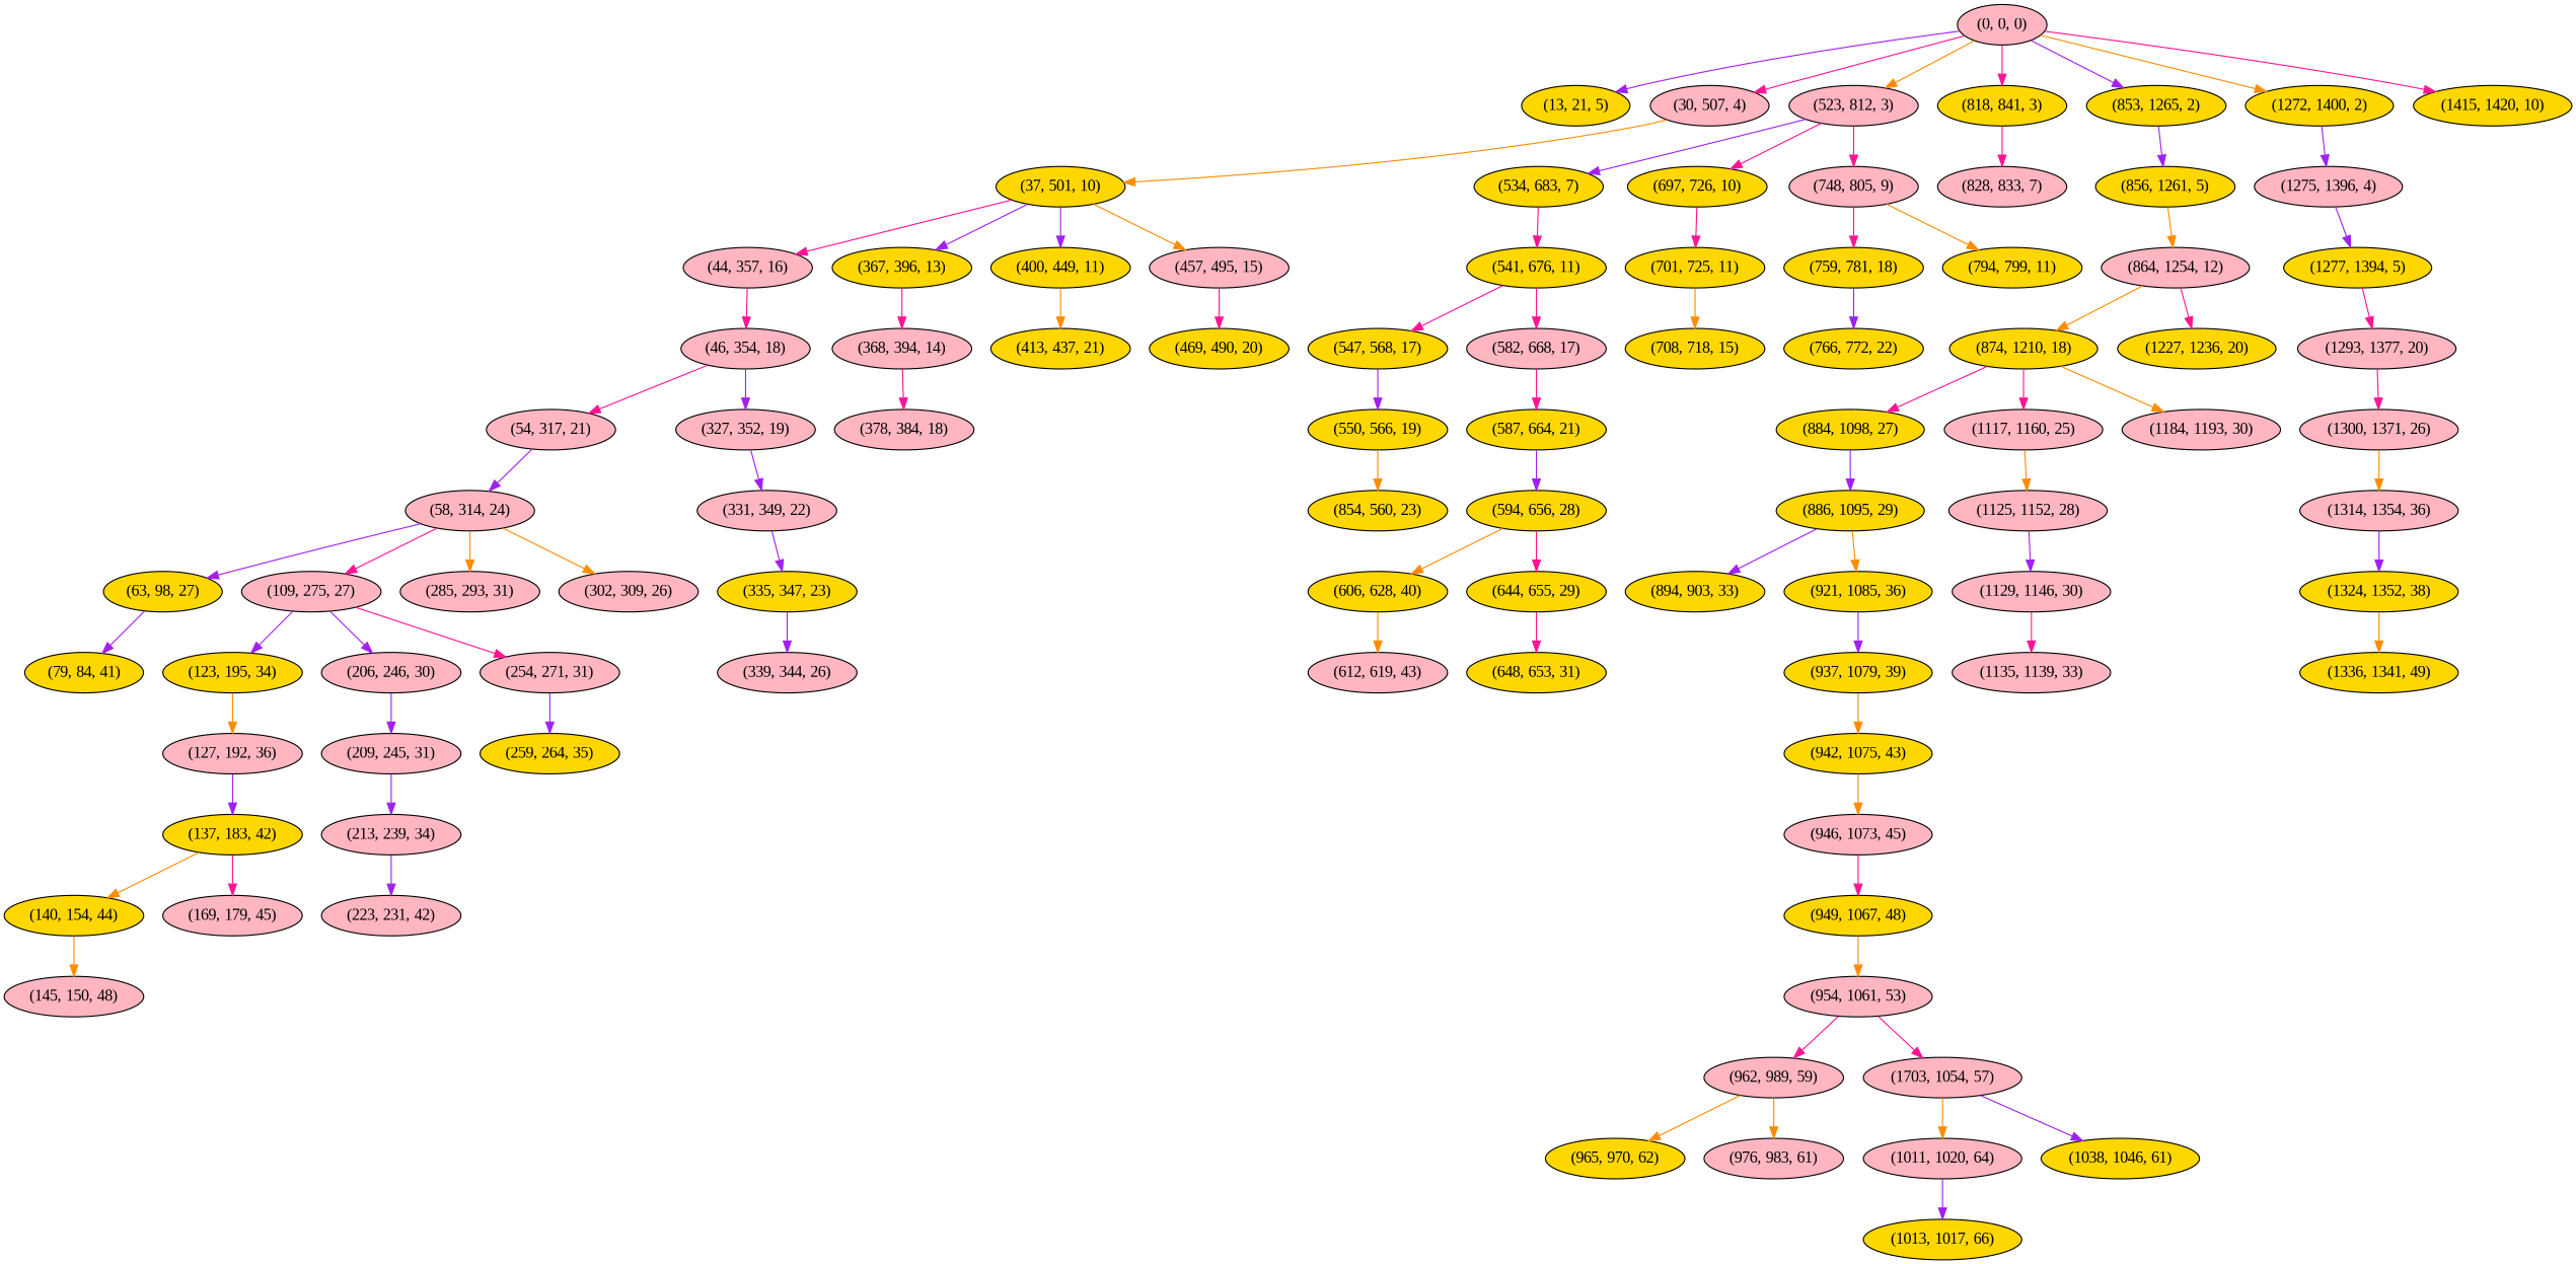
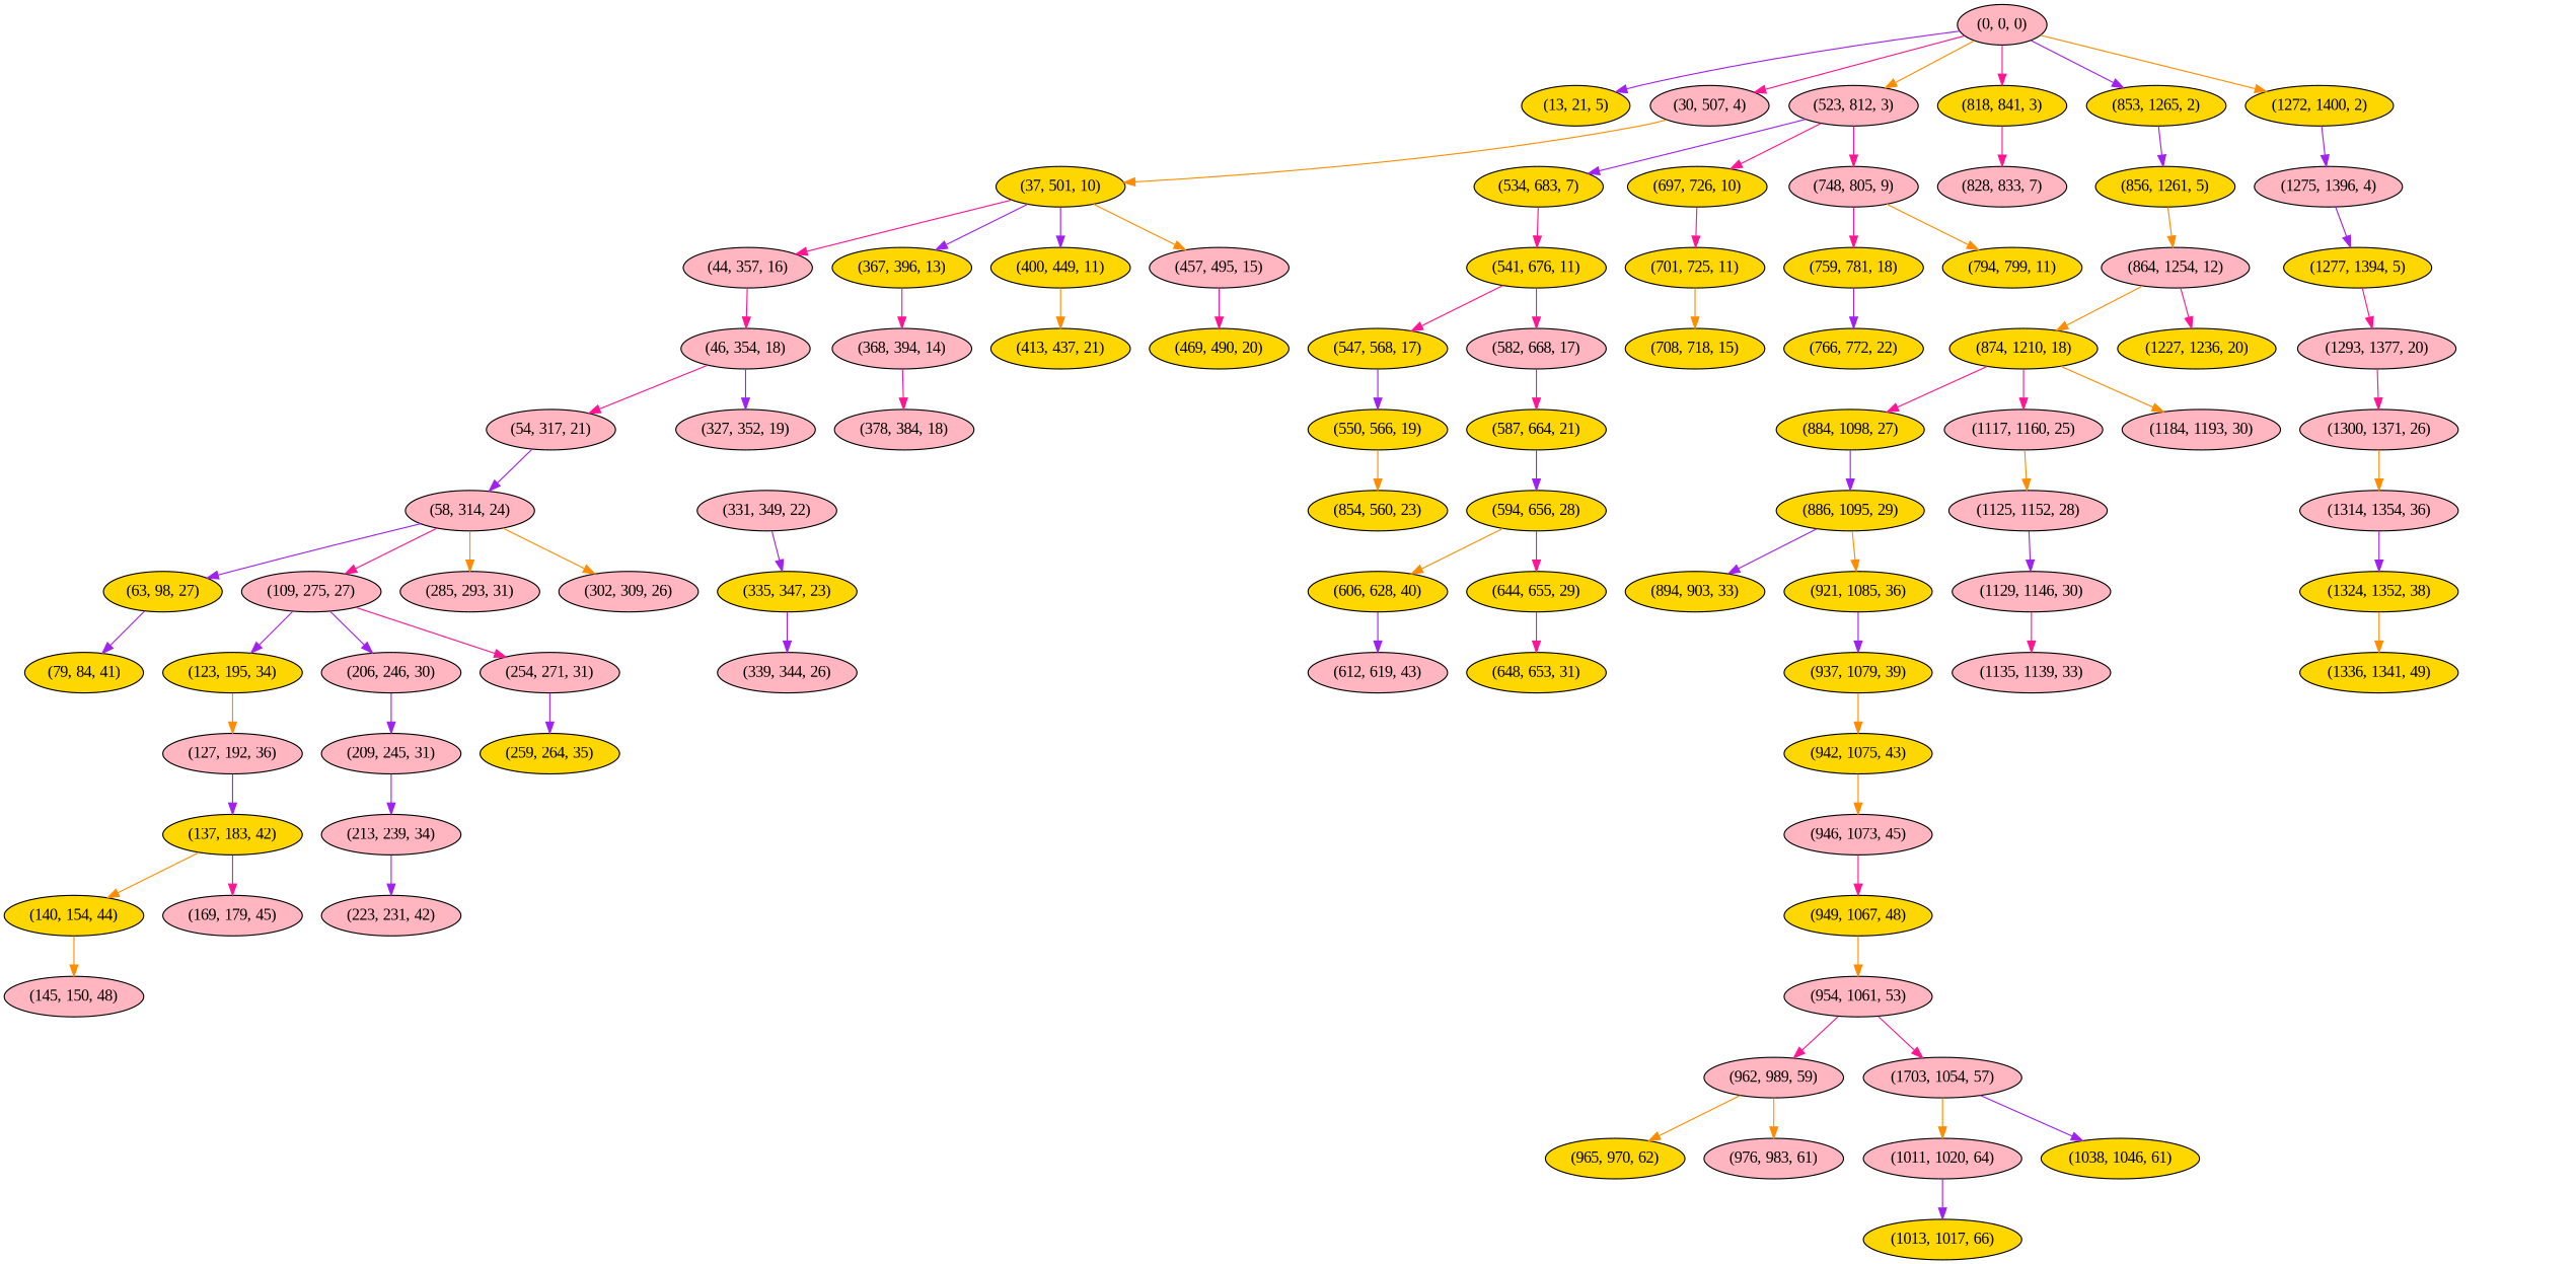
  digraph {
    fontname="Liberation Serif"
    node [fillcolor=gold fontname="Liberation Serif" style=filled]
    edge [color=purple fontname="Liberation Serif"]
    "(0, 0, 0)" [fillcolor=lightpink]
    "(13, 21, 5)"
    "(30, 507, 4)" [fillcolor=lightpink]
    "(523, 812, 3)" [fillcolor=lightpink]
    "(818, 841, 3)"
    "(853, 1265, 2)"
    "(1272, 1400, 2)"
-   "(1415, 1420, 10)"
    "(37, 501, 10)"
    "(534, 683, 7)"
    "(697, 726, 10)"
    "(748, 805, 9)" [fillcolor=lightpink]
    "(828, 833, 7)" [fillcolor=lightpink]
    "(856, 1261, 5)"
    "(1275, 1396, 4)" [fillcolor=lightpink]
    "(44, 357, 16)" [fillcolor=lightpink]
    "(367, 396, 13)"
    "(400, 449, 11)"
    "(457, 495, 15)" [fillcolor=lightpink]
    "(46, 354, 18)" [fillcolor=lightpink]
    "(368, 394, 14)" [fillcolor=lightpink]
    "(413, 437, 21)"
    "(469, 490, 20)"
    "(54, 317, 21)" [fillcolor=lightpink]
    "(327, 352, 19)" [fillcolor=lightpink]
    "(58, 314, 24)" [fillcolor=lightpink]
    "(331, 349, 22)" [fillcolor=lightpink]
    "(63, 98, 27)"
    "(109, 275, 27)" [fillcolor=lightpink]
    "(285, 293, 31)" [fillcolor=lightpink]
    "(302, 309, 26)" [fillcolor=lightpink]
    "(79, 84, 41)"
    "(123, 195, 34)"
    "(206, 246, 30)" [fillcolor=lightpink]
    "(254, 271, 31)" [fillcolor=lightpink]
    "(127, 192, 36)" [fillcolor=lightpink]
    "(209, 245, 31)" [fillcolor=lightpink]
    "(259, 264, 35)"
    "(137, 183, 42)"
    "(140, 154, 44)"
    "(169, 179, 45)" [fillcolor=lightpink]
    "(145, 150, 48)" [fillcolor=lightpink]
    "(213, 239, 34)" [fillcolor=lightpink]
    "(223, 231, 42)" [fillcolor=lightpink]
    "(335, 347, 23)"
    "(339, 344, 26)" [fillcolor=lightpink]
    "(378, 384, 18)" [fillcolor=lightpink]
    "(541, 676, 11)"
    "(701, 725, 11)"
    "(759, 781, 18)"
    "(794, 799, 11)"
    "(547, 568, 17)"
    "(582, 668, 17)" [fillcolor=lightpink]
    "(550, 566, 19)"
    "(587, 664, 21)"
    n56 [label="(854, 560, 23)"]
    "(594, 656, 28)"
    "(606, 628, 40)"
    "(644, 655, 29)"
    "(612, 619, 43)" [fillcolor=lightpink]
    "(648, 653, 31)"
    "(708, 718, 15)"
    "(766, 772, 22)"
    "(864, 1254, 12)" [fillcolor=lightpink]
    "(874, 1210, 18)"
    "(1227, 1236, 20)"
    "(884, 1098, 27)"
    "(1117, 1160, 25)" [fillcolor=lightpink]
    "(1184, 1193, 30)" [fillcolor=lightpink]
    "(886, 1095, 29)"
    "(1125, 1152, 28)" [fillcolor=lightpink]
    "(894, 903, 33)"
    "(921, 1085, 36)"
    "(937, 1079, 39)"
    "(942, 1075, 43)"
    "(946, 1073, 45)" [fillcolor=lightpink]
    "(949, 1067, 48)"
    "(954, 1061, 53)" [fillcolor=lightpink]
    "(962, 989, 59)" [fillcolor=lightpink]
    n80 [fillcolor=lightpink label="(1703, 1054, 57)"]
    "(965, 970, 62)"
    "(976, 983, 61)" [fillcolor=lightpink]
    "(1011, 1020, 64)" [fillcolor=lightpink]
    "(1038, 1046, 61)"
    "(1013, 1017, 66)"
    "(1129, 1146, 30)" [fillcolor=lightpink]
    "(1135, 1139, 33)" [fillcolor=lightpink]
    "(1277, 1394, 5)"
    "(1293, 1377, 20)" [fillcolor=lightpink]
    "(1300, 1371, 26)" [fillcolor=lightpink]
    "(1314, 1354, 36)" [fillcolor=lightpink]
    "(1324, 1352, 38)"
    "(1336, 1341, 49)"
    "(0, 0, 0)" -> "(13, 21, 5)"
    "(0, 0, 0)" -> "(30, 507, 4)" [color=deeppink]
    "(0, 0, 0)" -> "(523, 812, 3)" [color=darkorange]
    "(0, 0, 0)" -> "(818, 841, 3)" [color=deeppink]
    "(0, 0, 0)" -> "(853, 1265, 2)"
    "(0, 0, 0)" -> "(1272, 1400, 2)" [color=darkorange]
-   "(0, 0, 0)" -> "(1415, 1420, 10)" [color=deeppink]
    "(30, 507, 4)" -> "(37, 501, 10)" [color=darkorange]
    "(523, 812, 3)" -> "(534, 683, 7)"
    "(523, 812, 3)" -> "(697, 726, 10)" [color=deeppink]
    "(523, 812, 3)" -> "(748, 805, 9)" [color=deeppink]
    "(818, 841, 3)" -> "(828, 833, 7)" [color=deeppink]
    "(853, 1265, 2)" -> "(856, 1261, 5)"
    "(1272, 1400, 2)" -> "(1275, 1396, 4)"
    "(37, 501, 10)" -> "(44, 357, 16)" [color=deeppink]
    "(37, 501, 10)" -> "(367, 396, 13)"
    "(37, 501, 10)" -> "(400, 449, 11)"
    "(37, 501, 10)" -> "(457, 495, 15)" [color=darkorange]
    "(534, 683, 7)" -> "(541, 676, 11)" [color=deeppink]
    "(697, 726, 10)" -> "(701, 725, 11)" [color=deeppink]
    "(748, 805, 9)" -> "(759, 781, 18)" [color=deeppink]
    "(748, 805, 9)" -> "(794, 799, 11)" [color=darkorange]
    "(856, 1261, 5)" -> "(864, 1254, 12)" [color=darkorange]
    "(1275, 1396, 4)" -> "(1277, 1394, 5)"
    "(44, 357, 16)" -> "(46, 354, 18)" [color=deeppink]
    "(367, 396, 13)" -> "(368, 394, 14)" [color=deeppink]
    "(400, 449, 11)" -> "(413, 437, 21)" [color=darkorange]
    "(457, 495, 15)" -> "(469, 490, 20)" [color=deeppink]
    "(46, 354, 18)" -> "(54, 317, 21)" [color=deeppink]
    "(46, 354, 18)" -> "(327, 352, 19)"
    "(368, 394, 14)" -> "(378, 384, 18)" [color=deeppink]
    "(54, 317, 21)" -> "(58, 314, 24)"
-   "(327, 352, 19)" -> "(331, 349, 22)"
    "(58, 314, 24)" -> "(63, 98, 27)"
    "(58, 314, 24)" -> "(109, 275, 27)" [color=deeppink]
    "(58, 314, 24)" -> "(285, 293, 31)" [color=darkorange]
    "(58, 314, 24)" -> "(302, 309, 26)" [color=darkorange]
    "(331, 349, 22)" -> "(335, 347, 23)"
    "(63, 98, 27)" -> "(79, 84, 41)"
    "(109, 275, 27)" -> "(123, 195, 34)"
    "(109, 275, 27)" -> "(206, 246, 30)"
    "(109, 275, 27)" -> "(254, 271, 31)" [color=deeppink]
    "(123, 195, 34)" -> "(127, 192, 36)" [color=darkorange]
    "(206, 246, 30)" -> "(209, 245, 31)"
    "(254, 271, 31)" -> "(259, 264, 35)"
    "(127, 192, 36)" -> "(137, 183, 42)"
    "(209, 245, 31)" -> "(213, 239, 34)"
    "(137, 183, 42)" -> "(140, 154, 44)" [color=darkorange]
    "(137, 183, 42)" -> "(169, 179, 45)" [color=deeppink]
    "(140, 154, 44)" -> "(145, 150, 48)" [color=darkorange]
    "(213, 239, 34)" -> "(223, 231, 42)"
    "(335, 347, 23)" -> "(339, 344, 26)"
    "(541, 676, 11)" -> "(547, 568, 17)" [color=deeppink]
    "(541, 676, 11)" -> "(582, 668, 17)" [color=deeppink]
    "(701, 725, 11)" -> "(708, 718, 15)" [color=darkorange]
    "(759, 781, 18)" -> "(766, 772, 22)"
    "(547, 568, 17)" -> "(550, 566, 19)"
    "(582, 668, 17)" -> "(587, 664, 21)" [color=deeppink]
    "(550, 566, 19)" -> n56 [color=darkorange]
    "(587, 664, 21)" -> "(594, 656, 28)"
    "(594, 656, 28)" -> "(606, 628, 40)" [color=darkorange]
    "(594, 656, 28)" -> "(644, 655, 29)" [color=deeppink]
-   "(606, 628, 40)" -> "(612, 619, 43)" [color=darkorange]
+   "(606, 628, 40)" -> "(612, 619, 43)"
    "(644, 655, 29)" -> "(648, 653, 31)" [color=deeppink]
    "(864, 1254, 12)" -> "(874, 1210, 18)" [color=darkorange]
    "(864, 1254, 12)" -> "(1227, 1236, 20)" [color=deeppink]
    "(874, 1210, 18)" -> "(884, 1098, 27)" [color=deeppink]
    "(874, 1210, 18)" -> "(1117, 1160, 25)" [color=deeppink]
    "(874, 1210, 18)" -> "(1184, 1193, 30)" [color=darkorange]
    "(884, 1098, 27)" -> "(886, 1095, 29)"
    "(1117, 1160, 25)" -> "(1125, 1152, 28)" [color=darkorange]
    "(886, 1095, 29)" -> "(894, 903, 33)"
    "(886, 1095, 29)" -> "(921, 1085, 36)" [color=darkorange]
    "(1125, 1152, 28)" -> "(1129, 1146, 30)"
    "(921, 1085, 36)" -> "(937, 1079, 39)"
    "(937, 1079, 39)" -> "(942, 1075, 43)" [color=darkorange]
    "(942, 1075, 43)" -> "(946, 1073, 45)" [color=darkorange]
    "(946, 1073, 45)" -> "(949, 1067, 48)" [color=deeppink]
    "(949, 1067, 48)" -> "(954, 1061, 53)" [color=darkorange]
    "(954, 1061, 53)" -> "(962, 989, 59)" [color=deeppink]
    "(954, 1061, 53)" -> n80 [color=deeppink]
    "(962, 989, 59)" -> "(965, 970, 62)" [color=darkorange]
    "(962, 989, 59)" -> "(976, 983, 61)" [color=darkorange]
    n80 -> "(1011, 1020, 64)" [color=darkorange]
    n80 -> "(1038, 1046, 61)"
    "(1011, 1020, 64)" -> "(1013, 1017, 66)"
    "(1129, 1146, 30)" -> "(1135, 1139, 33)" [color=deeppink]
    "(1277, 1394, 5)" -> "(1293, 1377, 20)" [color=deeppink]
    "(1293, 1377, 20)" -> "(1300, 1371, 26)" [color=deeppink]
    "(1300, 1371, 26)" -> "(1314, 1354, 36)" [color=darkorange]
    "(1314, 1354, 36)" -> "(1324, 1352, 38)"
    "(1324, 1352, 38)" -> "(1336, 1341, 49)" [color=darkorange]
  }
